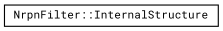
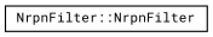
  digraph {
    rankdir=LR
    fontname="Roboto Mono"
-   n1 [color=black fillcolor=white fontname="Roboto Mono" fontsize=10 height=0.2 label="NrpnFilter::InternalStructure" shape=record style=filled width=0.4]
+   n1 [color=black fillcolor=white fontname="Roboto Mono" fontsize=10 height=0.2 label="NrpnFilter::NrpnFilter" shape=record style=filled width=0.4]
  }
